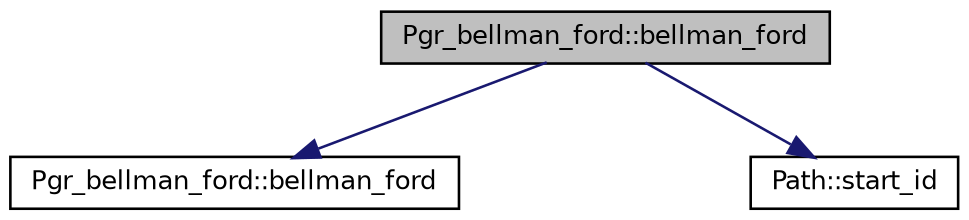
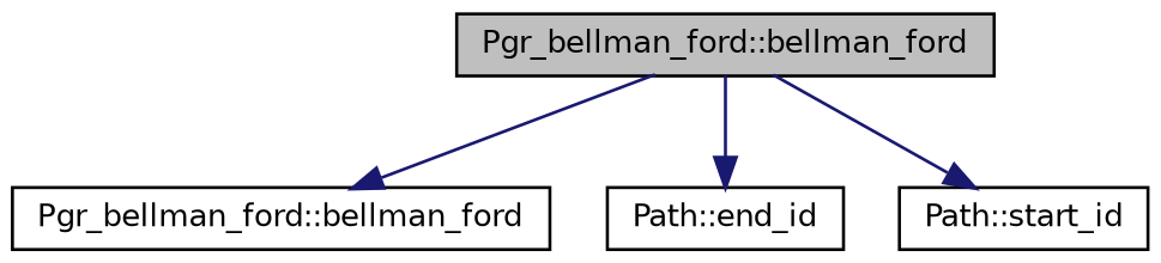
  digraph {
    rankdir=TB
    node [color=black fillcolor=white fontname=Helvetica fontsize=10 shape=record style=filled]
    edge [color=midnightblue fontname=Helvetica fontsize=10 labelfontname=Helvetica labelfontsize=10 style=solid]
    n1 [fillcolor=grey75 fontcolor=black height=0.2 label="Pgr_bellman_ford::bellman_ford" width=0.4]
    n2 [height=0.2 label="Pgr_bellman_ford::bellman_ford" width=0.4]
+   n3 [height=0.2 label="Path::end_id" width=0.4]
    n4 [height=0.2 label="Path::start_id" width=0.4]
    n1 -> n2
+   n1 -> n3
    n1 -> n4
  }
